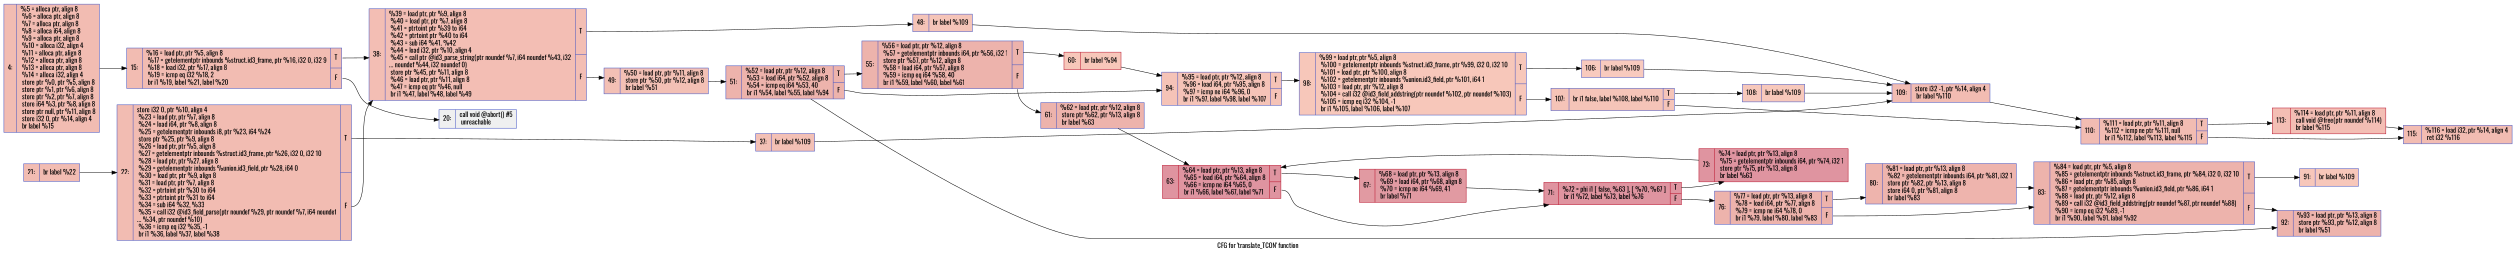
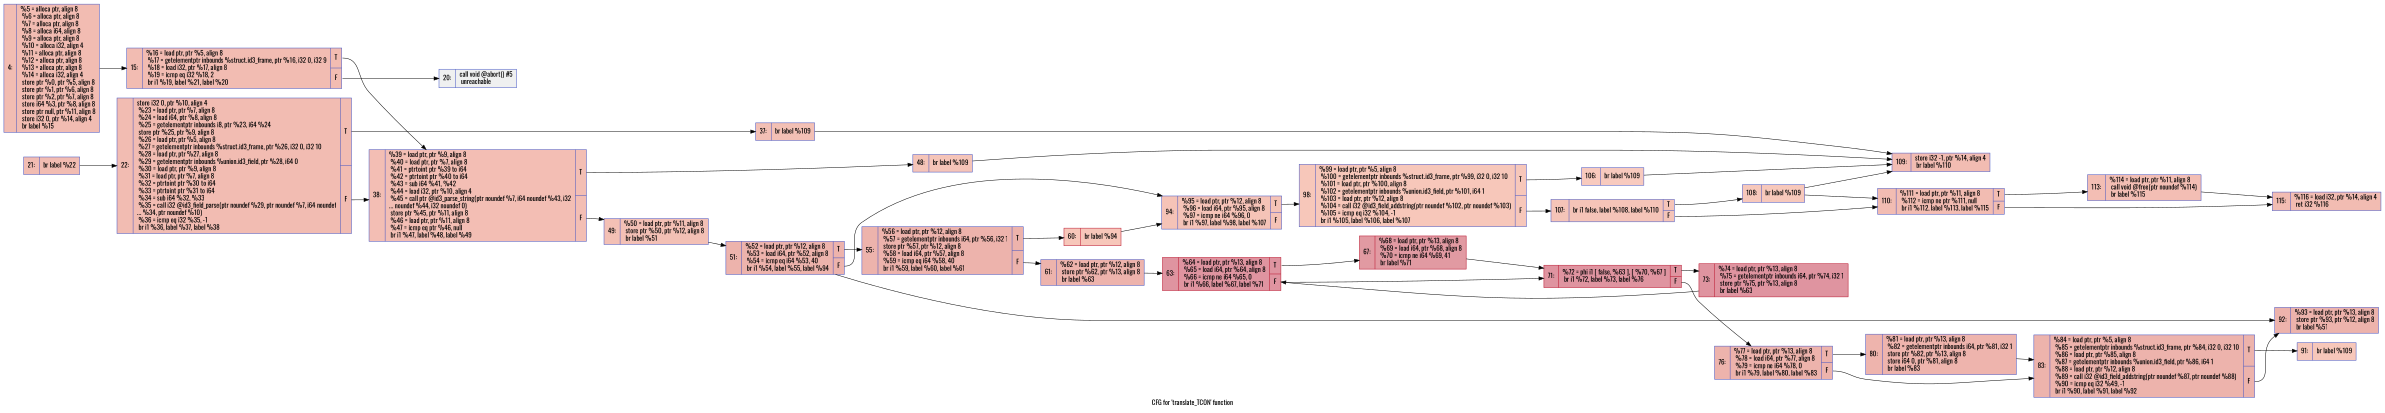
  digraph {
    fontname=Oswald
    label="CFG for 'translate_TCON' function"
    rankdir=LR
    node [color="#3d50c3ff" fillcolor="#e1675170" fontname=Oswald shape=record style=filled]
    edge [fontname=Oswald]
    n1 [label="{4:\l|  %5 = alloca ptr, align 8\l  %6 = alloca ptr, align 8\l  %7 = alloca ptr, align 8\l  %8 = alloca i64, align 8\l  %9 = alloca ptr, align 8\l  %10 = alloca i32, align 4\l  %11 = alloca ptr, align 8\l  %12 = alloca ptr, align 8\l  %13 = alloca ptr, align 8\l  %14 = alloca i32, align 4\l  store ptr %0, ptr %5, align 8\l  store ptr %1, ptr %6, align 8\l  store ptr %2, ptr %7, align 8\l  store i64 %3, ptr %8, align 8\l  store ptr null, ptr %11, align 8\l  store i32 0, ptr %14, align 4\l  br label %15\l}"]
    n2 [label="{15:\l|  %16 = load ptr, ptr %5, align 8\l  %17 = getelementptr inbounds %struct.id3_frame, ptr %16, i32 0, i32 9\l  %18 = load i32, ptr %17, align 8\l  %19 = icmp eq i32 %18, 2\l  br i1 %19, label %21, label %20\l|{<s0>T|<s1>F}}"]
    n3 [fillcolor="#dbdcde70" label="{20:\l|  call void @abort() #5\l  unreachable\l}"]
    n4 [fillcolor="#e36c5570" label="{38:\l|  %39 = load ptr, ptr %9, align 8\l  %40 = load ptr, ptr %7, align 8\l  %41 = ptrtoint ptr %39 to i64\l  %42 = ptrtoint ptr %40 to i64\l  %43 = sub i64 %41, %42\l  %44 = load i32, ptr %10, align 4\l  %45 = call ptr @id3_parse_string(ptr noundef %7, i64 noundef %43, i32\l... noundef %44, i32 noundef 0)\l  store ptr %45, ptr %11, align 8\l  %46 = load ptr, ptr %11, align 8\l  %47 = icmp eq ptr %46, null\l  br i1 %47, label %48, label %49\l|{<s0>T|<s1>F}}"]
    n5 [label="{21:\l|  br label %22\l}"]
    n6 [label="{22:\l|  store i32 0, ptr %10, align 4\l  %23 = load ptr, ptr %7, align 8\l  %24 = load i64, ptr %8, align 8\l  %25 = getelementptr inbounds i8, ptr %23, i64 %24\l  store ptr %25, ptr %9, align 8\l  %26 = load ptr, ptr %5, align 8\l  %27 = getelementptr inbounds %struct.id3_frame, ptr %26, i32 0, i32 10\l  %28 = load ptr, ptr %27, align 8\l  %29 = getelementptr inbounds %union.id3_field, ptr %28, i64 0\l  %30 = load ptr, ptr %9, align 8\l  %31 = load ptr, ptr %7, align 8\l  %32 = ptrtoint ptr %30 to i64\l  %33 = ptrtoint ptr %31 to i64\l  %34 = sub i64 %32, %33\l  %35 = call i32 @id3_field_parse(ptr noundef %29, ptr noundef %7, i64 noundef\l... %34, ptr noundef %10)\l  %36 = icmp eq i32 %35, -1\l  br i1 %36, label %37, label %38\l|{<s0>T|<s1>F}}"]
    n7 [fillcolor="#e5705870" label="{37:\l|  br label %109\l}"]
    n8 [label="{109:\l|  store i32 -1, ptr %14, align 4\l  br label %110\l}"]
    n9 [fillcolor="#e97a5f70" label="{48:\l|  br label %109\l}"]
    n10 [fillcolor="#e5705870" label="{49:\l|  %50 = load ptr, ptr %11, align 8\l  store ptr %50, ptr %12, align 8\l  br label %51\l}"]
    n11 [label="{110:\l|  %111 = load ptr, ptr %11, align 8\l  %112 = icmp ne ptr %111, null\l  br i1 %112, label %113, label %115\l|{<s0>T|<s1>F}}"]
    n12 [fillcolor="#d6524470" label="{51:\l|  %52 = load ptr, ptr %12, align 8\l  %53 = load i64, ptr %52, align 8\l  %54 = icmp eq i64 %53, 40\l  br i1 %54, label %55, label %94\l|{<s0>T|<s1>F}}"]
-   n13 [color="#b70d28ff" fillcolor="#e36c5570" label="{113:\l|  %114 = load ptr, ptr %11, align 8\l  call void @free(ptr noundef %114)\l  br label %115\l}"]
+   n13 [fillcolor="#e36c5570" label="{113:\l|  %114 = load ptr, ptr %11, align 8\l  call void @free(ptr noundef %114)\l  br label %115\l}"]
    n14 [label="{115:\l|  %116 = load i32, ptr %14, align 4\l  ret i32 %116\l}"]
    n15 [fillcolor="#d6524470" label="{55:\l|  %56 = load ptr, ptr %12, align 8\l  %57 = getelementptr inbounds i64, ptr %56, i32 1\l  store ptr %57, ptr %12, align 8\l  %58 = load i64, ptr %57, align 8\l  %59 = icmp eq i64 %58, 40\l  br i1 %59, label %60, label %61\l|{<s0>T|<s1>F}}"]
    n16 [fillcolor="#e8765c70" label="{94:\l|  %95 = load ptr, ptr %12, align 8\l  %96 = load i64, ptr %95, align 8\l  %97 = icmp ne i64 %96, 0\l  br i1 %97, label %98, label %107\l|{<s0>T|<s1>F}}"]
    n17 [fillcolor="#d6524470" label="{92:\l|  %93 = load ptr, ptr %13, align 8\l  store ptr %93, ptr %12, align 8\l  br label %51\l}"]
    n18 [color="#b70d28ff" fillcolor="#ec7f6370" label="{60:\l|  br label %94\l}"]
    n19 [fillcolor="#d6524470" label="{61:\l|  %62 = load ptr, ptr %12, align 8\l  store ptr %62, ptr %13, align 8\l  br label %63\l}"]
    n20 [fillcolor="#ec7f6370" label="{98:\l|  %99 = load ptr, ptr %5, align 8\l  %100 = getelementptr inbounds %struct.id3_frame, ptr %99, i32 0, i32 10\l  %101 = load ptr, ptr %100, align 8\l  %102 = getelementptr inbounds %union.id3_field, ptr %101, i64 1\l  %103 = load ptr, ptr %12, align 8\l  %104 = call i32 @id3_field_addstring(ptr noundef %102, ptr noundef %103)\l  %105 = icmp eq i32 %104, -1\l  br i1 %105, label %106, label %107\l|{<s0>T|<s1>F}}"]
    n21 [color="#b70d28ff" fillcolor="#b70d2870" label="{63:\l|  %64 = load ptr, ptr %13, align 8\l  %65 = load i64, ptr %64, align 8\l  %66 = icmp ne i64 %65, 0\l  br i1 %66, label %67, label %71\l|{<s0>T|<s1>F}}"]
    n22 [fillcolor="#e97a5f70" label="{107:\l|  br i1 false, label %108, label %110\l|{<s0>T|<s1>F}}"]
    n23 [fillcolor="#ef886b70" label="{106:\l|  br label %109\l}"]
    n24 [fillcolor="#ed836670" label="{108:\l|  br label %109\l}"]
    n25 [color="#b70d28ff" fillcolor="#bb1b2c70" label="{67:\l|  %68 = load ptr, ptr %13, align 8\l  %69 = load i64, ptr %68, align 8\l  %70 = icmp ne i64 %69, 41\l  br label %71\l}"]
    n26 [color="#b70d28ff" fillcolor="#b70d2870" label="{71:\l|  %72 = phi i1 [ false, %63 ], [ %70, %67 ]\l  br i1 %72, label %73, label %76\l|{<s0>T|<s1>F}}"]
    n27 [color="#b70d28ff" fillcolor="#b70d2870" label="{73:\l|  %74 = load ptr, ptr %13, align 8\l  %75 = getelementptr inbounds i64, ptr %74, i32 1\l  store ptr %75, ptr %13, align 8\l  br label %63\l}"]
    n28 [fillcolor="#d6524470" label="{76:\l|  %77 = load ptr, ptr %13, align 8\l  %78 = load i64, ptr %77, align 8\l  %79 = icmp ne i64 %78, 0\l  br i1 %79, label %80, label %83\l|{<s0>T|<s1>F}}"]
    n29 [fillcolor="#d8564670" label="{80:\l|  %81 = load ptr, ptr %13, align 8\l  %82 = getelementptr inbounds i64, ptr %81, i32 1\l  store ptr %82, ptr %13, align 8\l  store i64 0, ptr %81, align 8\l  br label %83\l}"]
-   n30 [fillcolor="#d6524470" label="{83:\l|  %84 = load ptr, ptr %5, align 8\l  %85 = getelementptr inbounds %struct.id3_frame, ptr %84, i32 0, i32 10\l  %86 = load ptr, ptr %85, align 8\l  %87 = getelementptr inbounds %union.id3_field, ptr %86, i64 1\l  %88 = load ptr, ptr %12, align 8\l  %89 = call i32 @id3_field_addstring(ptr noundef %87, ptr noundef %88)\l  %90 = icmp eq i32 %89, -1\l  br i1 %90, label %91, label %92\l|{<s0>T|<s1>F}}"]
+   n30 [fillcolor="#d6524470" label="{83:\l|  %84 = load ptr, ptr %5, align 8\l  %85 = getelementptr inbounds %struct.id3_frame, ptr %84, i32 0, i32 10\l  %86 = load ptr, ptr %85, align 8\l  %87 = getelementptr inbounds %union.id3_field, ptr %86, i64 1\l  %88 = load ptr, ptr %12, align 8\l  %89 = call i32 @id3_field_addstring(ptr noundef %87, ptr noundef %88)\l  %90 = icmp eq i32 %49, -1\l  br i1 %90, label %91, label %92\l|{<s0>T|<s1>F}}"]
    n31 [fillcolor="#ec7f6370" label="{91:\l|  br label %109\l}"]
    n1 -> n2
    n2 -> n3 [tailport=s1]
    n2 -> n4 [tailport=s0]
    n4 -> n9 [tailport=s0]
    n4 -> n10 [tailport=s1]
    n5 -> n6
    n6 -> n4 [tailport=s1]
    n6 -> n7 [tailport=s0]
    n7 -> n8
-   n8 -> n11
+   n24 -> n11
    n9 -> n8
    n10 -> n12
    n11 -> n13 [tailport=s0]
    n11 -> n14 [tailport=s1]
    n12 -> n15 [tailport=s0]
    n12 -> n16 [tailport=s1]
    n12 -> n17
    n13 -> n14
    n15 -> n18 [tailport=s0]
    n15 -> n19 [tailport=s1]
    n16 -> n20 [tailport=s0]
    n18 -> n16
    n19 -> n21
    n20 -> n22 [tailport=s1]
    n20 -> n23 [tailport=s0]
    n21 -> n25 [tailport=s0]
    n21 -> n26 [tailport=s1]
    n22 -> n11 [tailport=s1]
    n22 -> n24 [tailport=s0]
    n23 -> n8
    n24 -> n8
    n25 -> n26
    n26 -> n27 [tailport=s0]
    n26 -> n28 [tailport=s1]
    n27 -> n21
    n28 -> n29 [tailport=s0]
    n28 -> n30 [tailport=s1]
    n29 -> n30
    n30 -> n17 [tailport=s1]
    n30 -> n31 [tailport=s0]
  }
